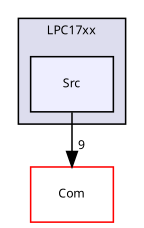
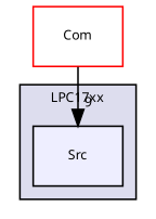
  digraph {
    compound=true
    node [fontname=Sans fontsize=8 shape=box style=filled]
    n1 [fillcolor="#eeeeff" label=Src pencolor=black]
    n2 [color=red fillcolor=white label=Com]
    subgraph cluster_1 {
      bgcolor="#ddddee"
      fontname=Sans
      fontsize=8
      label=LPC17xx
      pencolor=black
      n1
    }
-   n1 -> n2 [headlabel=9 labeldistance=1.5 labelfontname=Sans labelfontsize=8]
+   n2 -> n1 [headlabel=9 labeldistance=1.5 labelfontname=Sans labelfontsize=8]
  }
